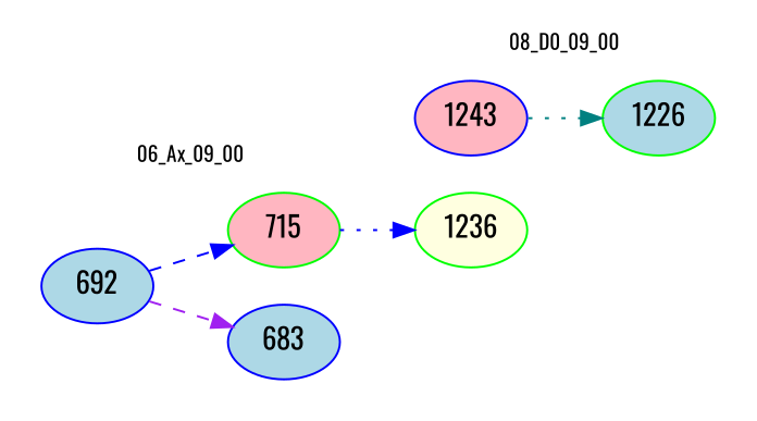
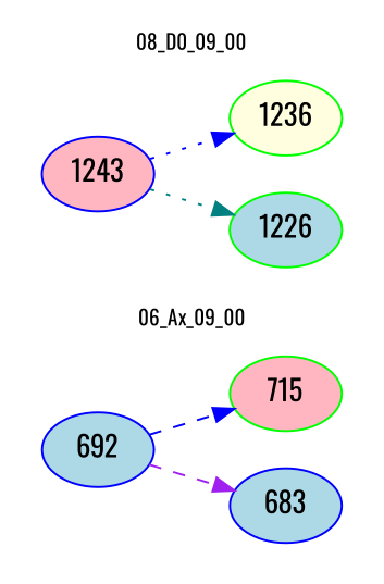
  digraph {
    fontname=Oswald
    rankdir=LR
    node [color=blue fillcolor=lightblue fontname=Oswald style=filled]
    edge [color=blue fontname=Oswald style=dashed]
    n1 [label=692]
    n2 [label=683]
    n3 [color=green fillcolor=lightpink label=715]
    n4 [fillcolor=lightpink label=1243]
    n5 [color=green label=1226]
    n6 [color=green fillcolor=lightyellow label=1236]
    subgraph cluster_1 {
      color=white
      fontsize=10
      label="06_Ax_09_00"
      n1
      n2
      n3
    }
    subgraph cluster_2 {
      color=white
      fontsize=10
      label="08_D0_09_00"
      n4
      n5
      n6
    }
    n1 -> n2 [color=purple]
    n1 -> n3
    n4 -> n5 [color=teal style=dotted]
-   n3 -> n6 [style=dotted]
+   n4 -> n6 [style=dotted]
  }
